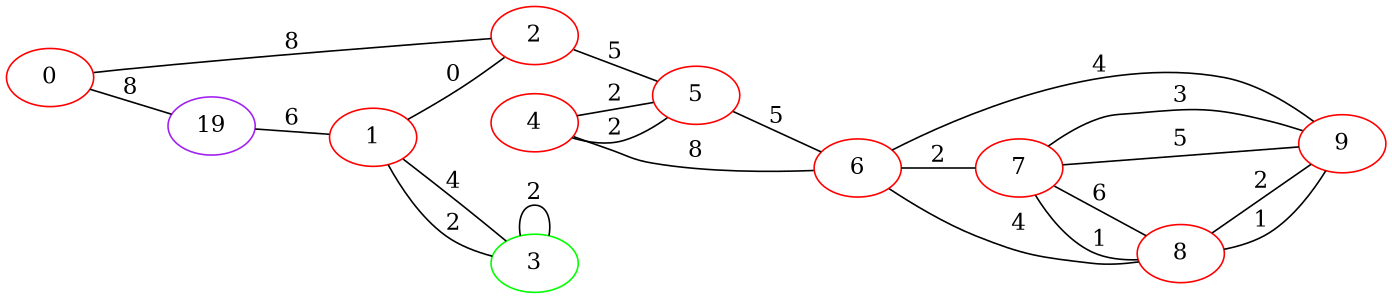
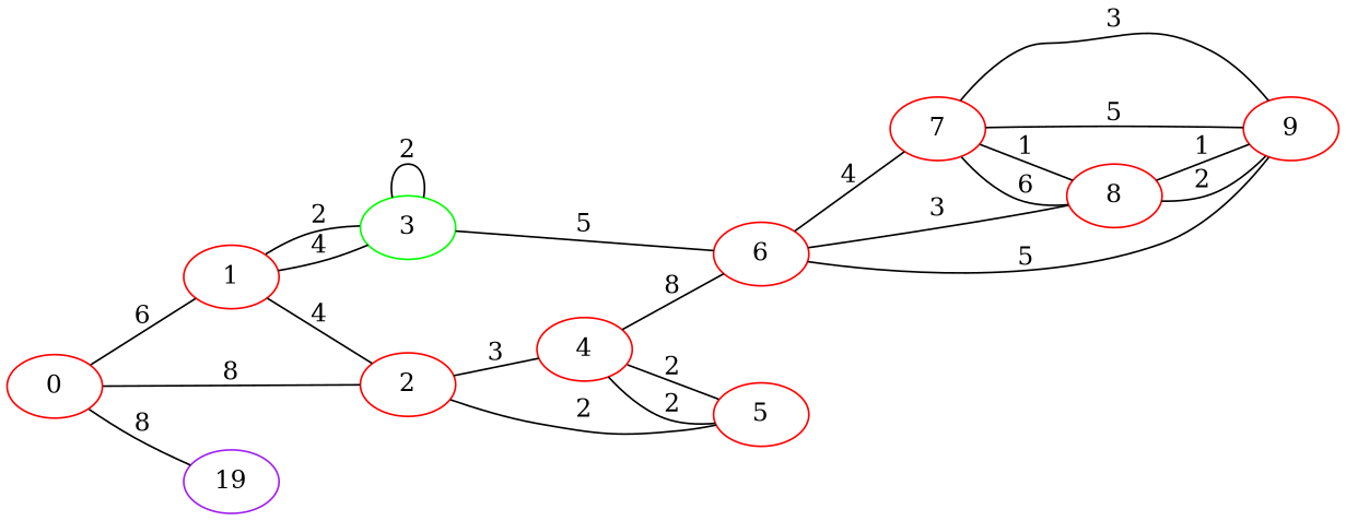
  graph {
    rankdir=LR
    node [color=red weight=1]
    0
    1
    2
    n4 [color=purple label=19 weight=4]
    3 [color=green weight=2]
    4
    5
    6
    7
    8
    9
-   n4 -- 1 [label=6]
+   0 -- 1 [label=6]
    0 -- 2 [label=8]
    0 -- n4 [label=8]
-   1 -- 2 [label=0]
+   1 -- 2 [label=4]
    1 -- 3 [label=4]
    1 -- 3 [label=2]
-   2 -- 5 [label=5]
+   2 -- 4 [label=3]
+   2 -- 5 [label=2]
    3 -- 3 [label=2]
    4 -- 5 [label=2]
    4 -- 5 [label=2]
    4 -- 6 [label=8]
-   5 -- 6 [label=5]
-   6 -- 7 [label=2]
-   6 -- 8 [label=4]
-   6 -- 9 [label=4]
+   3 -- 6 [label=5]
+   6 -- 7 [label=4]
+   6 -- 8 [label=3]
+   6 -- 9 [label=5]
    7 -- 8 [label=1]
    7 -- 8 [label=6]
    7 -- 9 [label=3]
    7 -- 9 [label=5]
    8 -- 9 [label=2]
    8 -- 9 [label=1]
  }
